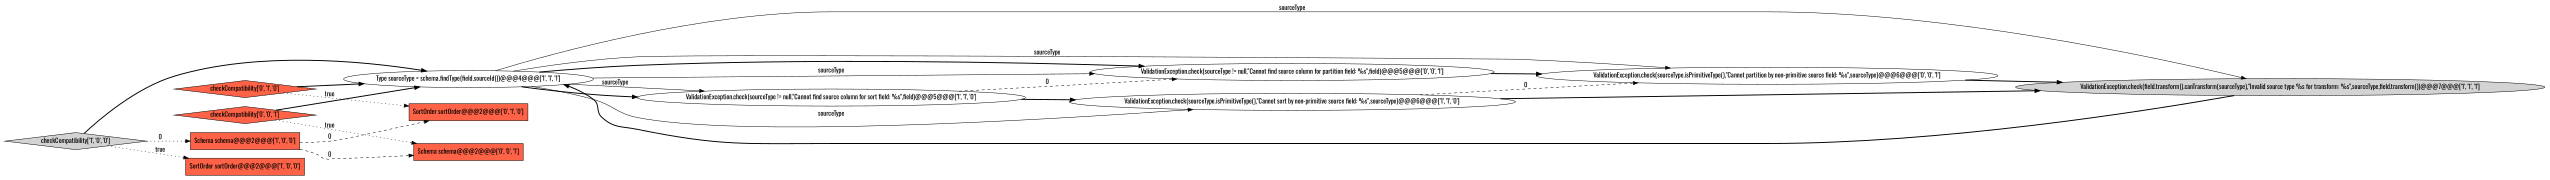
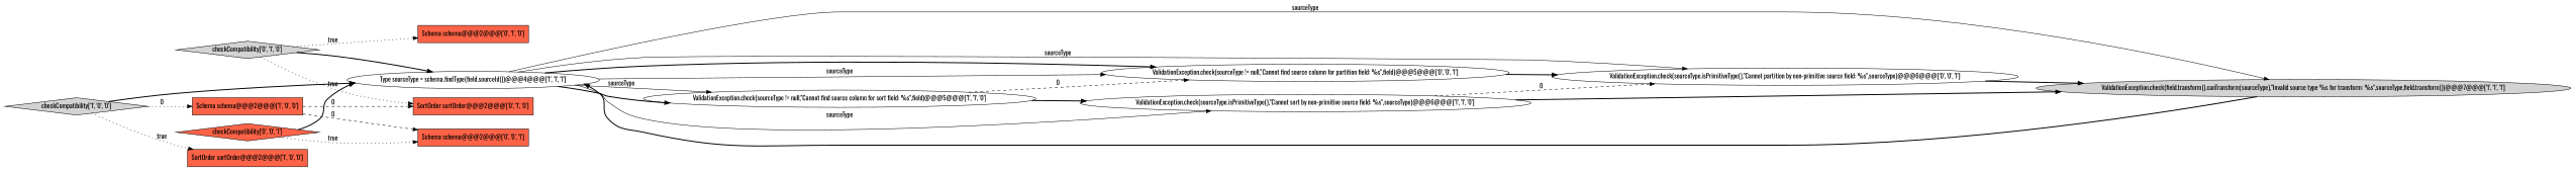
  digraph {
    fontname=Oswald
    rankdir=LR
    node [fillcolor=tomato fontname=Oswald shape=ellipse style=filled]
    edge [fontname=Oswald style=bold]
    n1 [fillcolor=white label="Type sourceType = schema.findType(field.sourceId())@@@4@@@['1', '1', '1']"]
    n2 [fillcolor=white label="ValidationException.check(sourceType != null,\"Cannot find source column for sort field: %s\",field)@@@5@@@['1', '1', '0']"]
    n3 [fillcolor=white label="ValidationException.check(sourceType.isPrimitiveType(),\"Cannot sort by non-primitive source field: %s\",sourceType)@@@6@@@['1', '1', '0']"]
    n4 [fillcolor=white label="ValidationException.check(sourceType.isPrimitiveType(),\"Cannot partition by non-primitive source field: %s\",sourceType)@@@6@@@['0', '0', '1']"]
    n5 [fillcolor=lightgray label="ValidationException.check(field.transform().canTransform(sourceType),\"Invalid source type %s for transform: %s\",sourceType,field.transform())@@@7@@@['1', '1', '1']"]
    n6 [fillcolor=white label="ValidationException.check(sourceType != null,\"Cannot find source column for partition field: %s\",field)@@@5@@@['0', '0', '1']"]
-   n7 [label="checkCompatibility['0', '1', '0']" shape=diamond]
+   n7 [fillcolor=lightgray label="checkCompatibility['0', '1', '0']" shape=diamond]
+   n8 [label="Schema schema@@@2@@@['0', '1', '0']" shape=box]
    n9 [label="SortOrder sortOrder@@@2@@@['0', '1', '0']" shape=box]
    n10 [label="Schema schema@@@2@@@['1', '0', '0']" shape=box]
    n11 [label="Schema schema@@@2@@@['0', '0', '1']" shape=box]
    n12 [label="checkCompatibility['0', '0', '1']" shape=diamond]
    n13 [label="SortOrder sortOrder@@@2@@@['1', '0', '0']" shape=box]
    n14 [fillcolor=lightgray label="checkCompatibility['1', '0', '0']" shape=diamond]
    n1 -> n2
    n1 -> n2 [label=sourceType style=solid]
    n1 -> n3 [label=sourceType style=solid]
    n1 -> n4 [label=sourceType style=solid]
    n1 -> n5 [label=sourceType style=solid]
    n1 -> n6 [label=sourceType style=solid]
    n1 -> n6
    n2 -> n3
    n2 -> n6 [label=0 style=dashed]
    n3 -> n4 [label=0 style=dashed]
    n3 -> n5
    n4 -> n5
    n5 -> n1
    n6 -> n4
    n7 -> n1
+   n7 -> n8 [label=true style=dotted]
    n7 -> n9 [label=true style=dotted]
    n10 -> n9 [label=0 style=dashed]
    n10 -> n11 [label=0 style=dashed]
    n12 -> n1
    n12 -> n11 [label=true style=dotted]
    n14 -> n1
    n14 -> n10 [label=0 style=dotted]
    n14 -> n13 [label=true style=dotted]
  }
